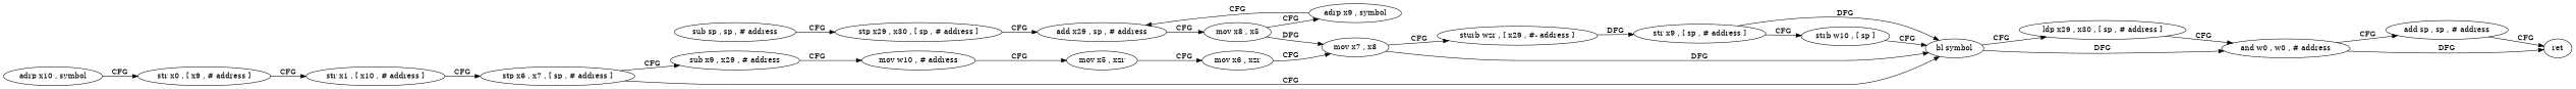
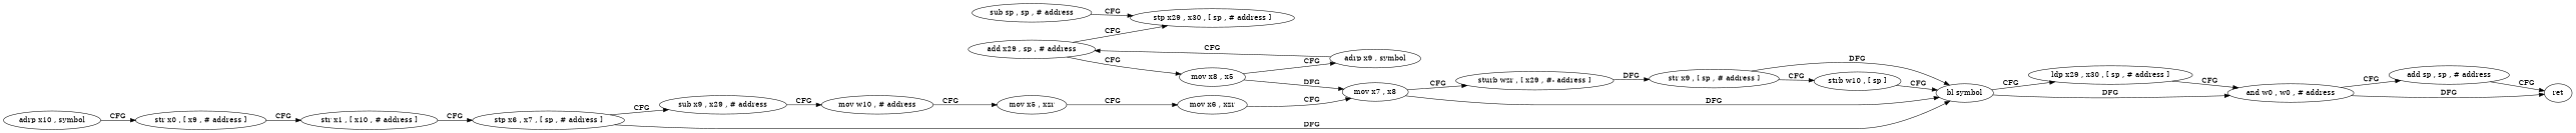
  digraph {
    rankdir=LR
    n1 [label="sub sp , sp , # address"]
    n2 [label="stp x29 , x30 , [ sp , # address ]"]
    n3 [label="add x29 , sp , # address"]
    n4 [label="mov x8 , x5"]
    n5 [label="adrp x9 , symbol"]
    n6 [label="mov x7 , x8"]
    n7 [label="bl symbol"]
    n8 [label="sturb wzr , [ x29 , #- address ]"]
    n9 [label="adrp x10 , symbol"]
    n10 [label="str x0 , [ x9 , # address ]"]
    n11 [label="str x1 , [ x10 , # address ]"]
    n12 [label="stp x6 , x7 , [ sp , # address ]"]
    n13 [label="sub x9 , x29 , # address"]
    n14 [label="mov w10 , # address"]
    n15 [label="ldp x29 , x30 , [ sp , # address ]"]
    n16 [label="and w0 , w0 , # address"]
    n17 [label="mov x5 , xzr"]
    n18 [label="mov x6 , xzr"]
    n19 [label="str x9 , [ sp , # address ]"]
    n20 [label="strb w10 , [ sp ]"]
    n21 [label="add sp , sp , # address"]
    n22 [label=ret]
    n1 -> n2 [label=CFG]
-   n2 -> n3 [label=CFG]
+   n3 -> n2 [label=CFG]
    n3 -> n4 [label=CFG]
    n4 -> n5 [label=CFG]
    n4 -> n6 [label=DFG]
    n5 -> n3 [label=CFG]
    n6 -> n7 [label=DFG]
    n6 -> n8 [label=CFG]
    n7 -> n15 [label=CFG]
    n7 -> n16 [label=DFG]
    n8 -> n19 [label=DFG]
    n9 -> n10 [label=CFG]
    n10 -> n11 [label=CFG]
    n11 -> n12 [label=CFG]
-   n12 -> n7 [label=CFG]
+   n12 -> n7 [label=DFG]
    n12 -> n13 [label=CFG]
    n13 -> n14 [label=CFG]
    n14 -> n17 [label=CFG]
    n15 -> n16 [label=CFG]
    n16 -> n21 [label=CFG]
    n16 -> n22 [label=DFG]
    n17 -> n18 [label=CFG]
    n18 -> n6 [label=CFG]
    n19 -> n7 [label=DFG]
    n19 -> n20 [label=CFG]
    n20 -> n7 [label=CFG]
    n21 -> n22 [label=CFG]
  }
